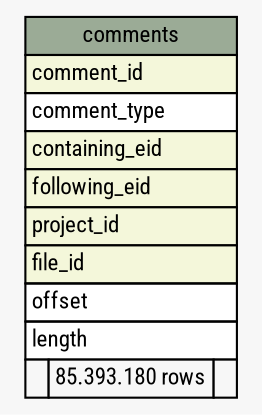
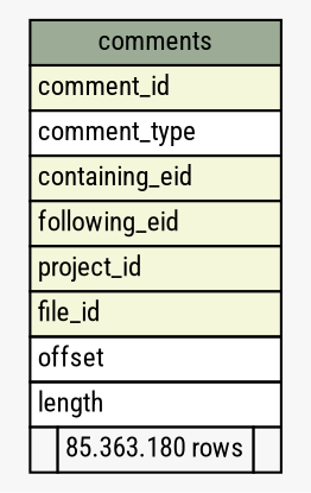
  digraph {
    bgcolor="#f7f7f7"
    fontname="Roboto Condensed"
    fontsize=11
    nodesep=0.18
    rankdir=RL
    ranksep=0.46
-   n1 [fontname="Roboto Condensed" fontsize=11 label=<     <TABLE BORDER="0" CELLBORDER="1" CELLSPACING="0" BGCOLOR="#ffffff">       <TR><TD COLSPAN="3" BGCOLOR="#9bab96" ALIGN="CENTER">comments</TD></TR>       <TR><TD PORT="comment_id" COLSPAN="3" BGCOLOR="#f4f7da" ALIGN="LEFT">comment_id</TD></TR>       <TR><TD PORT="comment_type" COLSPAN="3" ALIGN="LEFT">comment_type</TD></TR>       <TR><TD PORT="containing_eid" COLSPAN="3" BGCOLOR="#f4f7da" ALIGN="LEFT">containing_eid</TD></TR>       <TR><TD PORT="following_eid" COLSPAN="3" BGCOLOR="#f4f7da" ALIGN="LEFT">following_eid</TD></TR>       <TR><TD PORT="project_id" COLSPAN="3" BGCOLOR="#f4f7da" ALIGN="LEFT">project_id</TD></TR>       <TR><TD PORT="file_id" COLSPAN="3" BGCOLOR="#f4f7da" ALIGN="LEFT">file_id</TD></TR>       <TR><TD PORT="offset" COLSPAN="3" ALIGN="LEFT">offset</TD></TR>       <TR><TD PORT="length" COLSPAN="3" ALIGN="LEFT">length</TD></TR>       <TR><TD ALIGN="LEFT" BGCOLOR="#f7f7f7">  </TD><TD ALIGN="RIGHT" BGCOLOR="#f7f7f7">85.393.180 rows</TD><TD ALIGN="RIGHT" BGCOLOR="#f7f7f7">  </TD></TR>     </TABLE>> shape=plaintext]
+   n1 [fontname="Roboto Condensed" fontsize=11 label=<     <TABLE BORDER="0" CELLBORDER="1" CELLSPACING="0" BGCOLOR="#ffffff">       <TR><TD COLSPAN="3" BGCOLOR="#9bab96" ALIGN="CENTER">comments</TD></TR>       <TR><TD PORT="comment_id" COLSPAN="3" BGCOLOR="#f4f7da" ALIGN="LEFT">comment_id</TD></TR>       <TR><TD PORT="comment_type" COLSPAN="3" ALIGN="LEFT">comment_type</TD></TR>       <TR><TD PORT="containing_eid" COLSPAN="3" BGCOLOR="#f4f7da" ALIGN="LEFT">containing_eid</TD></TR>       <TR><TD PORT="following_eid" COLSPAN="3" BGCOLOR="#f4f7da" ALIGN="LEFT">following_eid</TD></TR>       <TR><TD PORT="project_id" COLSPAN="3" BGCOLOR="#f4f7da" ALIGN="LEFT">project_id</TD></TR>       <TR><TD PORT="file_id" COLSPAN="3" BGCOLOR="#f4f7da" ALIGN="LEFT">file_id</TD></TR>       <TR><TD PORT="offset" COLSPAN="3" ALIGN="LEFT">offset</TD></TR>       <TR><TD PORT="length" COLSPAN="3" ALIGN="LEFT">length</TD></TR>       <TR><TD ALIGN="LEFT" BGCOLOR="#f7f7f7">  </TD><TD ALIGN="RIGHT" BGCOLOR="#f7f7f7">85.363.180 rows</TD><TD ALIGN="RIGHT" BGCOLOR="#f7f7f7">  </TD></TR>     </TABLE>> shape=plaintext]
  }
